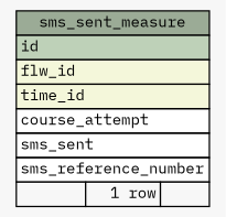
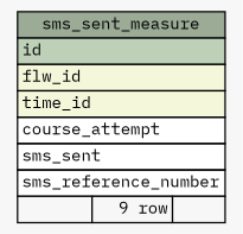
  digraph {
    bgcolor="#f7f7f7"
    fontname="IBM Plex Mono"
    fontsize=11
    nodesep=0.18
    rankdir=RL
    ranksep=0.46
-   n1 [fontname="IBM Plex Mono" fontsize=11 label=<     <TABLE BORDER="0" CELLBORDER="1" CELLSPACING="0" BGCOLOR="#ffffff">       <TR><TD COLSPAN="3" BGCOLOR="#9bab96" ALIGN="CENTER">sms_sent_measure</TD></TR>       <TR><TD PORT="id" COLSPAN="3" BGCOLOR="#bed1b8" ALIGN="LEFT">id</TD></TR>       <TR><TD PORT="flw_id" COLSPAN="3" BGCOLOR="#f4f7da" ALIGN="LEFT">flw_id</TD></TR>       <TR><TD PORT="time_id" COLSPAN="3" BGCOLOR="#f4f7da" ALIGN="LEFT">time_id</TD></TR>       <TR><TD PORT="course_attempt" COLSPAN="3" ALIGN="LEFT">course_attempt</TD></TR>       <TR><TD PORT="sms_sent" COLSPAN="3" ALIGN="LEFT">sms_sent</TD></TR>       <TR><TD PORT="sms_reference_number" COLSPAN="3" ALIGN="LEFT">sms_reference_number</TD></TR>       <TR><TD ALIGN="LEFT" BGCOLOR="#f7f7f7">  </TD><TD ALIGN="RIGHT" BGCOLOR="#f7f7f7">1 row</TD><TD ALIGN="RIGHT" BGCOLOR="#f7f7f7">  </TD></TR>     </TABLE>> shape=plaintext]
+   n1 [fontname="IBM Plex Mono" fontsize=11 label=<     <TABLE BORDER="0" CELLBORDER="1" CELLSPACING="0" BGCOLOR="#ffffff">       <TR><TD COLSPAN="3" BGCOLOR="#9bab96" ALIGN="CENTER">sms_sent_measure</TD></TR>       <TR><TD PORT="id" COLSPAN="3" BGCOLOR="#bed1b8" ALIGN="LEFT">id</TD></TR>       <TR><TD PORT="flw_id" COLSPAN="3" BGCOLOR="#f4f7da" ALIGN="LEFT">flw_id</TD></TR>       <TR><TD PORT="time_id" COLSPAN="3" BGCOLOR="#f4f7da" ALIGN="LEFT">time_id</TD></TR>       <TR><TD PORT="course_attempt" COLSPAN="3" ALIGN="LEFT">course_attempt</TD></TR>       <TR><TD PORT="sms_sent" COLSPAN="3" ALIGN="LEFT">sms_sent</TD></TR>       <TR><TD PORT="sms_reference_number" COLSPAN="3" ALIGN="LEFT">sms_reference_number</TD></TR>       <TR><TD ALIGN="LEFT" BGCOLOR="#f7f7f7">  </TD><TD ALIGN="RIGHT" BGCOLOR="#f7f7f7">9 row</TD><TD ALIGN="RIGHT" BGCOLOR="#f7f7f7">  </TD></TR>     </TABLE>> shape=plaintext]
  }
